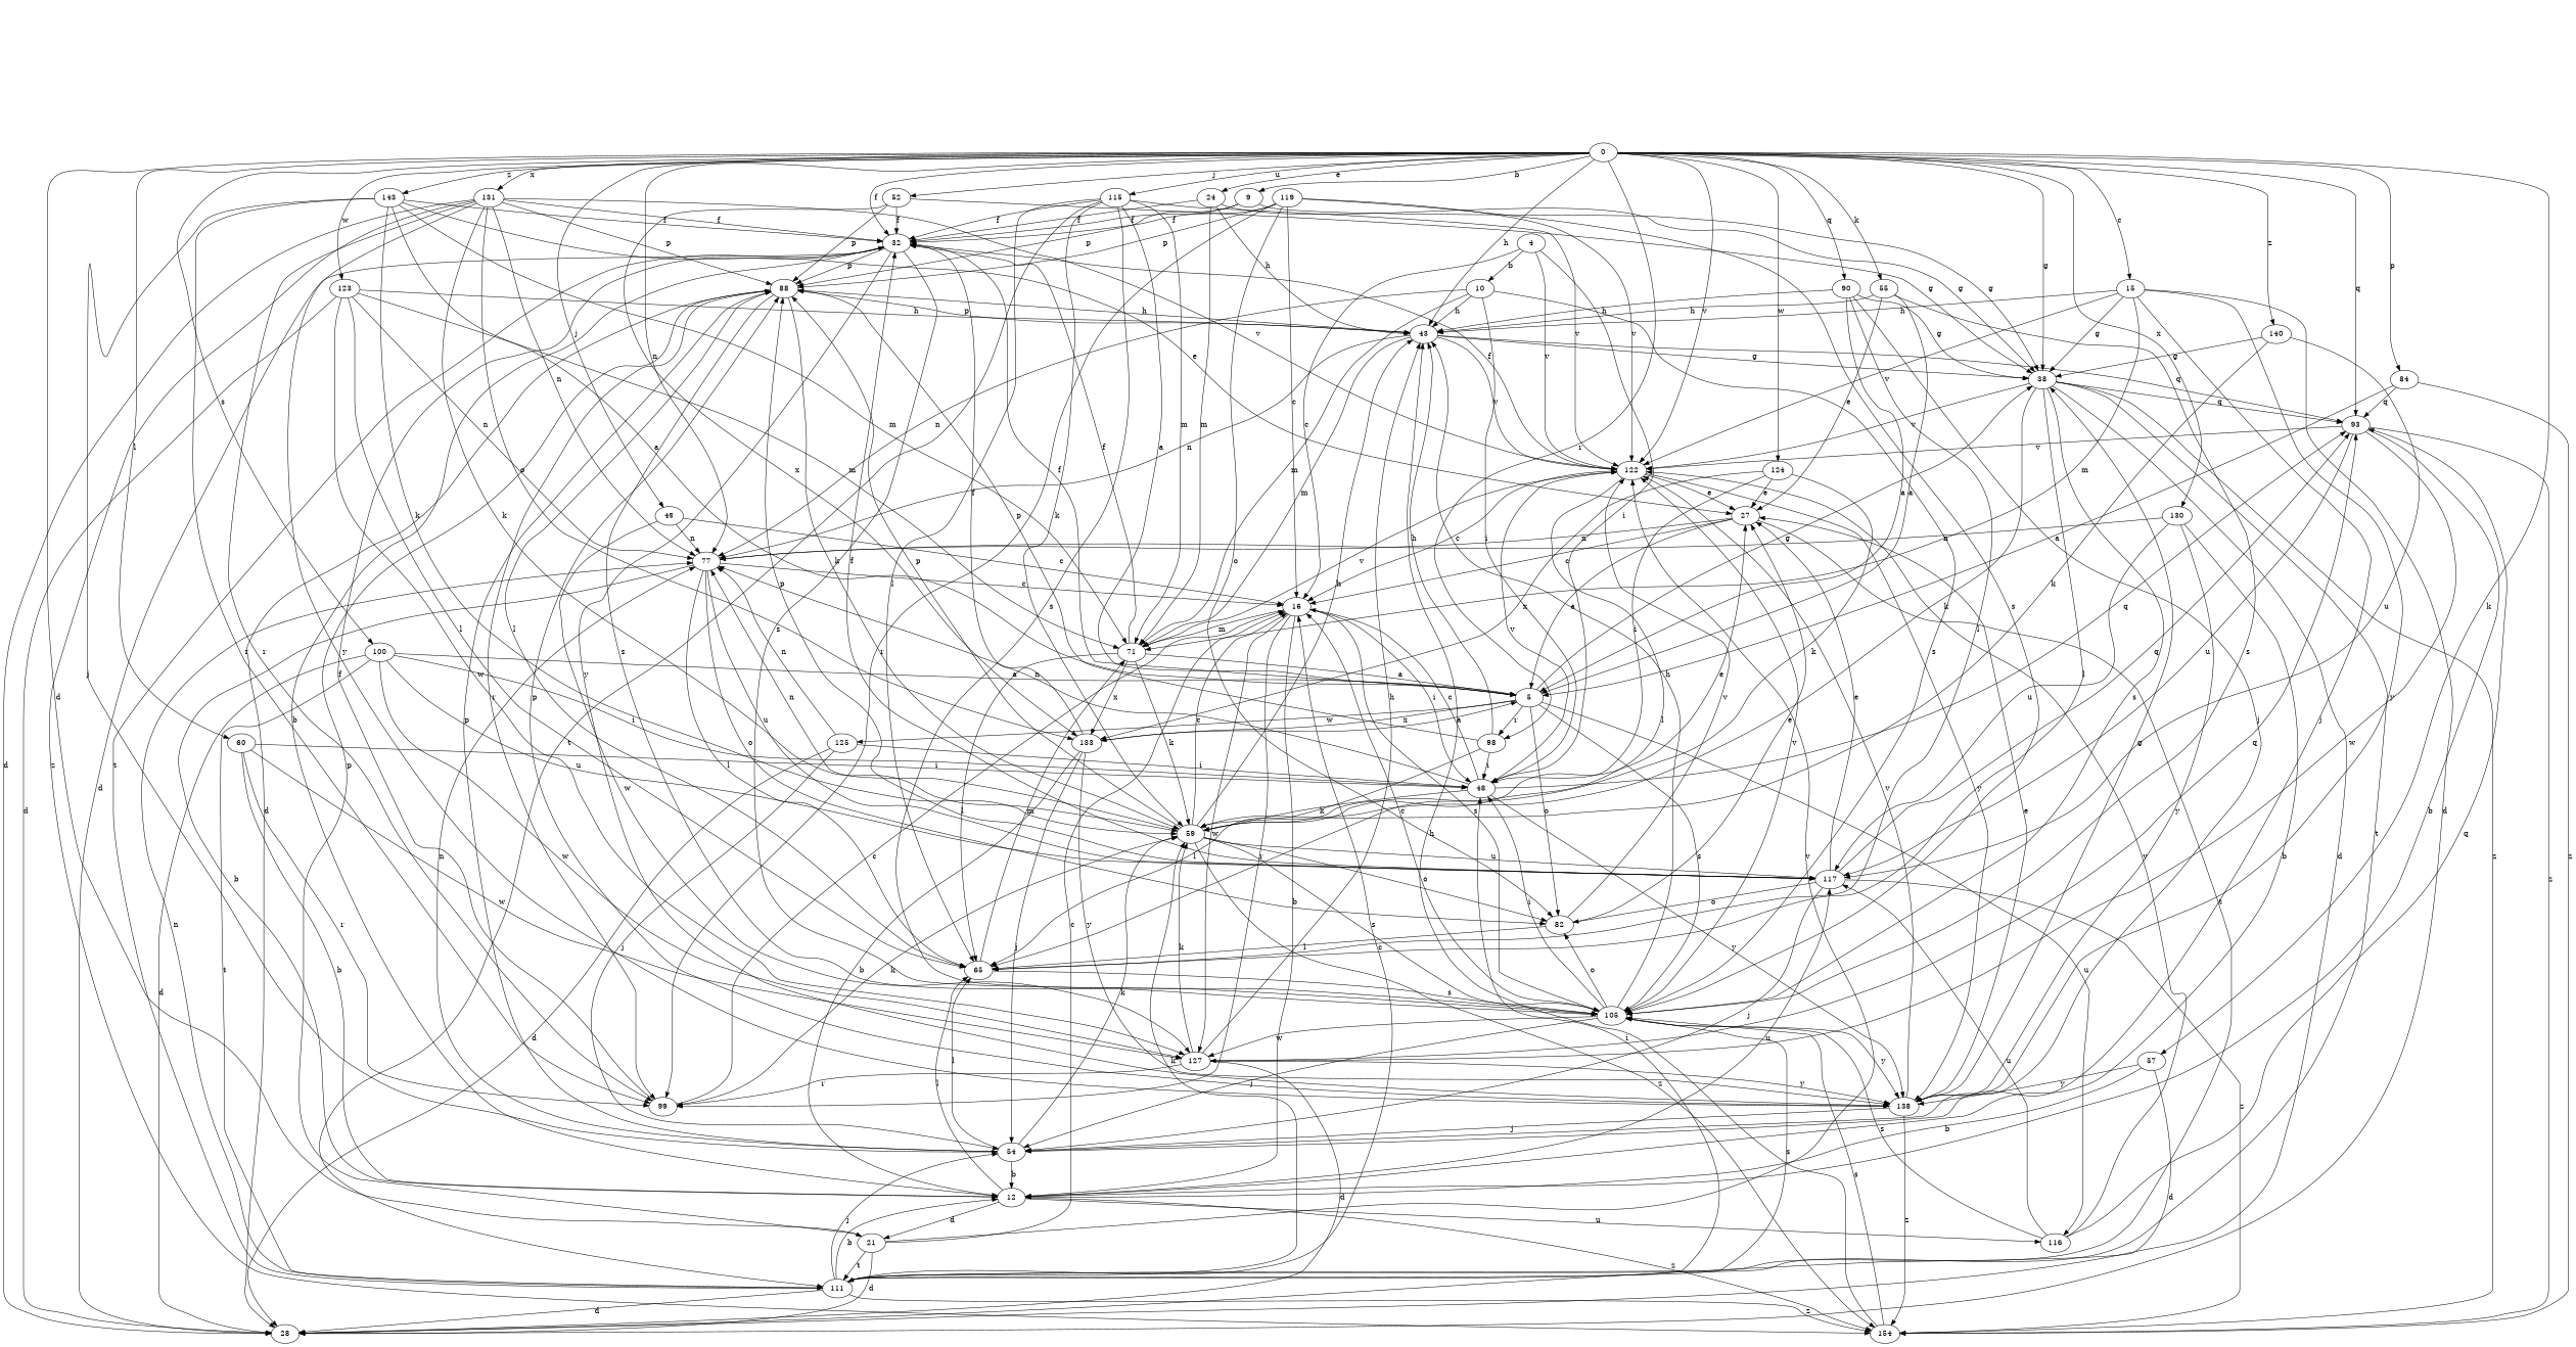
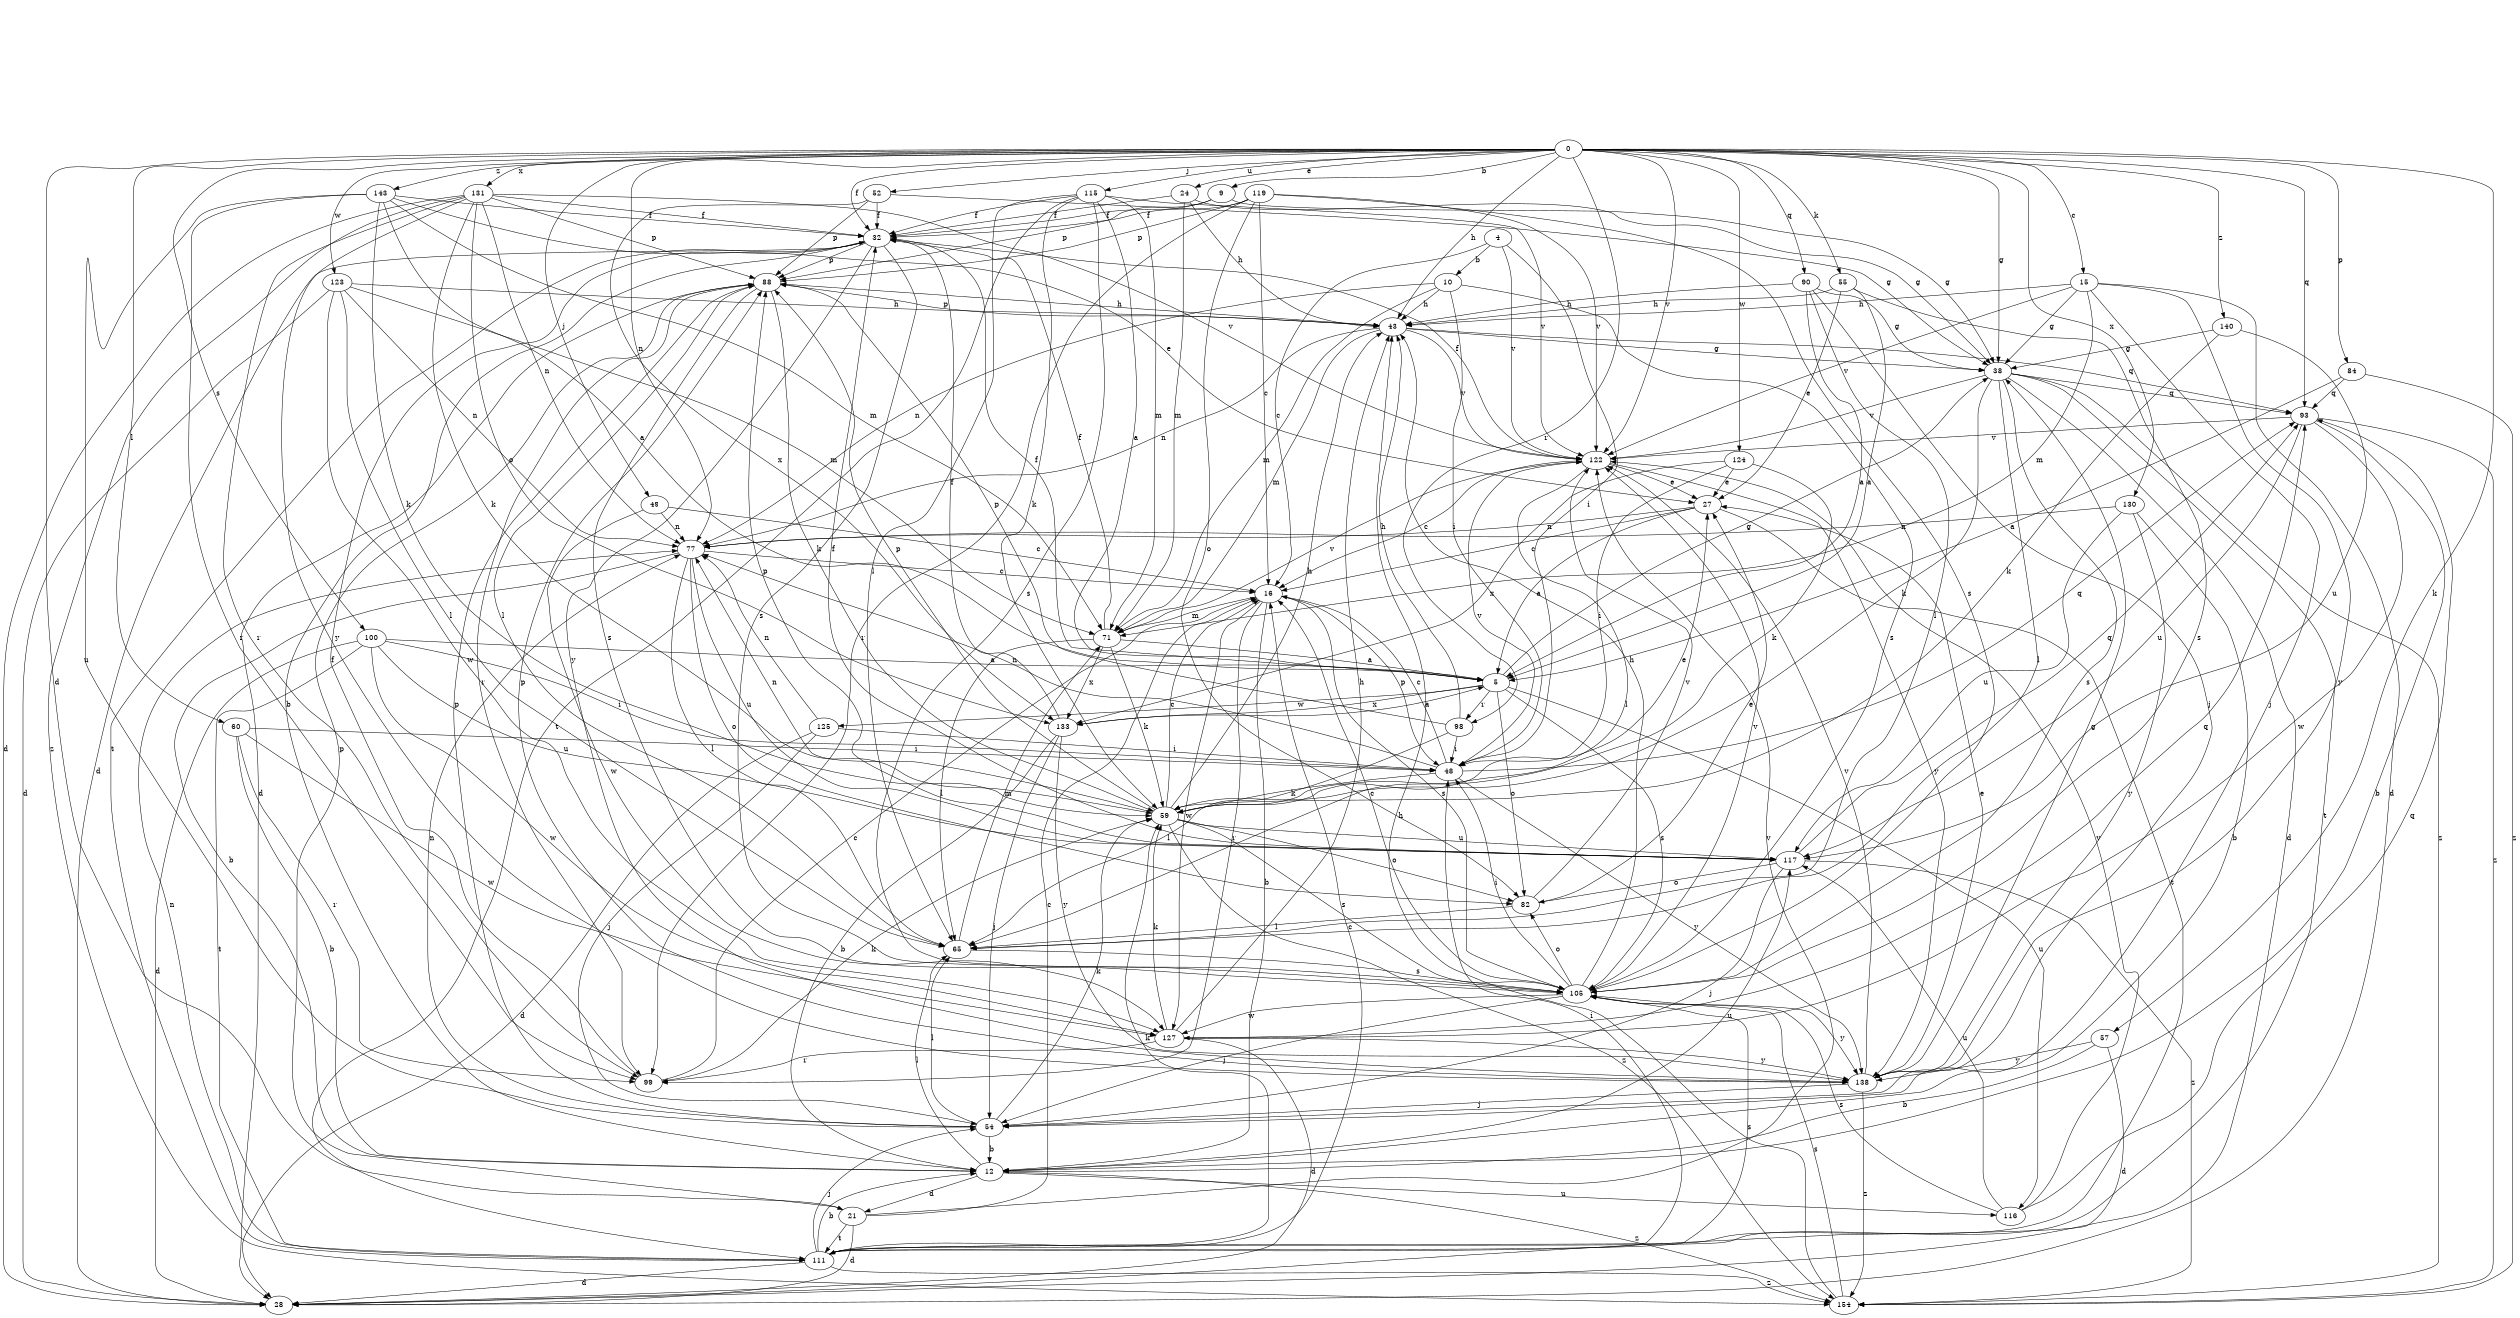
  strict digraph {
    0
    9
    15
    21
    24
    32
    38
    43
    49
    52
    55
    57
    60
    77
    84
    90
    93
    98
    100
    115
    122
    123
    124
    130
    131
    140
    143
    88
    71
    54
    n31 [label=28]
    138
    16
    111
    105
    12
    65
    n38 [label=154]
    59
    127
    133
    5
    27
    48
    99
    82
    117
    119
    4
    10
    116
    125
    0 -> 9 [label=b]
    0 -> 15 [label=c]
    0 -> 21 [label=d]
    0 -> 24 [label=e]
    0 -> 32 [label=f]
    0 -> 38 [label=g]
    0 -> 43 [label=h]
    0 -> 49 [label=j]
    0 -> 52 [label=j]
    0 -> 55 [label=k]
    0 -> 57 [label=k]
    0 -> 60 [label=l]
    0 -> 77 [label=n]
    0 -> 84 [label=p]
    0 -> 90 [label=q]
    0 -> 93 [label=q]
    0 -> 98 [label=r]
    0 -> 100 [label=s]
    0 -> 115 [label=u]
    0 -> 122 [label=v]
    0 -> 123 [label=w]
    0 -> 124 [label=w]
    0 -> 130 [label=x]
    0 -> 131 [label=x]
    0 -> 140 [label=z]
    0 -> 143 [label=z]
    9 -> 32 [label=f]
    9 -> 38 [label=g]
    9 -> 88 [label=p]
    15 -> 38 [label=g]
    15 -> 43 [label=h]
    15 -> 122 [label=v]
    15 -> 71 [label=m]
    15 -> 54 [label=j]
    15 -> n31 [label=d]
    15 -> 138 [label=y]
    21 -> 122 [label=v]
    21 -> 88 [label=p]
    21 -> n31 [label=d]
    21 -> 16 [label=c]
    21 -> 111 [label=t]
    24 -> 32 [label=f]
    24 -> 38 [label=g]
    24 -> 43 [label=h]
    24 -> 71 [label=m]
    32 -> 88 [label=p]
    32 -> n31 [label=d]
    32 -> 138 [label=y]
    32 -> 111 [label=t]
    32 -> 105 [label=s]
    32 -> 12 [label=b]
    38 -> 93 [label=q]
    38 -> 122 [label=v]
    38 -> n31 [label=d]
    38 -> 111 [label=t]
    38 -> 105 [label=s]
    38 -> 65 [label=l]
    38 -> n38 [label=z]
    38 -> 59 [label=k]
    43 -> 38 [label=g]
    43 -> 77 [label=n]
    43 -> 93 [label=q]
    43 -> 122 [label=v]
    43 -> 88 [label=p]
    43 -> 71 [label=m]
    49 -> 77 [label=n]
    49 -> 16 [label=c]
    49 -> 127 [label=w]
    52 -> 32 [label=f]
    52 -> 38 [label=g]
    52 -> 88 [label=p]
    52 -> 133 [label=x]
    55 -> 43 [label=h]
    55 -> 105 [label=s]
    55 -> 5 [label=a]
    55 -> 27 [label=e]
    57 -> n31 [label=d]
    57 -> 138 [label=y]
    57 -> 12 [label=b]
    60 -> 12 [label=b]
    60 -> 127 [label=w]
    60 -> 48 [label=i]
    60 -> 99 [label=r]
    77 -> 16 [label=c]
    77 -> 12 [label=b]
    77 -> 65 [label=l]
    77 -> 82 [label=o]
    77 -> 117 [label=u]
    84 -> 93 [label=q]
    84 -> n38 [label=z]
    84 -> 5 [label=a]
    90 -> 38 [label=g]
    90 -> 43 [label=h]
    90 -> 54 [label=j]
    90 -> 65 [label=l]
    90 -> 5 [label=a]
    93 -> 122 [label=v]
    93 -> 12 [label=b]
    93 -> n38 [label=z]
    93 -> 127 [label=w]
    93 -> 117 [label=u]
    98 -> 43 [label=h]
    98 -> 88 [label=p]
    98 -> 65 [label=l]
    98 -> 48 [label=i]
    100 -> n31 [label=d]
    100 -> 111 [label=t]
    100 -> 127 [label=w]
    100 -> 5 [label=a]
    100 -> 48 [label=i]
    100 -> 117 [label=u]
    115 -> 32 [label=f]
    115 -> 122 [label=v]
    115 -> 71 [label=m]
    115 -> 111 [label=t]
    115 -> 105 [label=s]
    115 -> 65 [label=l]
    115 -> 59 [label=k]
    115 -> 5 [label=a]
    122 -> 32 [label=f]
    122 -> 138 [label=y]
    122 -> 16 [label=c]
    122 -> 65 [label=l]
    122 -> 27 [label=e]
    123 -> 43 [label=h]
    123 -> 77 [label=n]
    123 -> 71 [label=m]
    123 -> n31 [label=d]
    123 -> 65 [label=l]
    123 -> 127 [label=w]
    124 -> 59 [label=k]
    124 -> 133 [label=x]
    124 -> 27 [label=e]
    124 -> 48 [label=i]
    130 -> 77 [label=n]
    130 -> 138 [label=y]
    130 -> 12 [label=b]
    130 -> 117 [label=u]
    131 -> 32 [label=f]
    131 -> 77 [label=n]
    131 -> 122 [label=v]
    131 -> 88 [label=p]
    131 -> n31 [label=d]
    131 -> 138 [label=y]
    131 -> n38 [label=z]
    131 -> 59 [label=k]
    131 -> 133 [label=o]
    131 -> 99 [label=r]
    140 -> 38 [label=g]
    140 -> 59 [label=k]
    140 -> 117 [label=u]
    143 -> 32 [label=f]
    143 -> 71 [label=m]
-   143 -> 54 [label=j]
+   143 -> 54 [label=u]
    143 -> 59 [label=k]
    143 -> 5 [label=a]
    143 -> 27 [label=e]
    143 -> 99 [label=r]
    88 -> 43 [label=h]
    88 -> n31 [label=d]
    88 -> 105 [label=s]
    88 -> 65 [label=l]
    88 -> 59 [label=k]
    88 -> 99 [label=r]
    71 -> 32 [label=f]
    71 -> 122 [label=v]
    71 -> 65 [label=l]
    71 -> 59 [label=k]
    71 -> 133 [label=x]
    71 -> 5 [label=a]
    54 -> 77 [label=n]
    54 -> 88 [label=p]
    54 -> 12 [label=b]
    54 -> 65 [label=l]
    54 -> 59 [label=k]
    138 -> 38 [label=g]
    138 -> 122 [label=v]
    138 -> 88 [label=p]
    138 -> 54 [label=j]
    138 -> n38 [label=z]
    138 -> 27 [label=e]
    16 -> 71 [label=m]
    16 -> 105 [label=s]
    16 -> 12 [label=b]
    16 -> 127 [label=w]
-   16 -> 48 [label=i]
+   16 -> 48 [label=p]
    16 -> 99 [label=r]
    111 -> 77 [label=n]
    111 -> 54 [label=j]
    111 -> n31 [label=d]
    111 -> 16 [label=c]
    111 -> 105 [label=s]
    111 -> 12 [label=b]
    111 -> n38 [label=z]
    111 -> 59 [label=k]
    111 -> 48 [label=i]
    105 -> 43 [label=h]
    105 -> 122 [label=v]
    105 -> 54 [label=j]
    105 -> 138 [label=y]
    105 -> 16 [label=c]
    105 -> 127 [label=w]
    105 -> 48 [label=i]
    105 -> 82 [label=o]
    12 -> 21 [label=d]
    12 -> 65 [label=l]
    12 -> n38 [label=z]
    12 -> 117 [label=u]
    12 -> 116 [label=u]
    65 -> 71 [label=m]
    65 -> 105 [label=s]
    n38 -> 43 [label=h]
    n38 -> 105 [label=s]
    59 -> 43 [label=h]
    59 -> 77 [label=n]
    59 -> 88 [label=p]
    59 -> 16 [label=c]
    59 -> 105 [label=s]
    59 -> n38 [label=z]
    59 -> 27 [label=e]
    59 -> 82 [label=o]
    59 -> 117 [label=u]
    127 -> 43 [label=h]
    127 -> 93 [label=q]
    127 -> n31 [label=d]
    127 -> 138 [label=y]
    127 -> 59 [label=k]
    127 -> 99 [label=r]
    133 -> 32 [label=f]
    133 -> 54 [label=j]
    133 -> 138 [label=y]
    133 -> 12 [label=b]
    133 -> 5 [label=a]
    5 -> 32 [label=f]
    5 -> 38 [label=g]
    5 -> 98 [label=r]
    5 -> 105 [label=s]
    5 -> 133 [label=x]
    5 -> 82 [label=o]
    5 -> 116 [label=u]
    5 -> 125 [label=w]
    27 -> 77 [label=n]
    27 -> 16 [label=c]
    27 -> 111 [label=t]
    27 -> 5 [label=a]
    48 -> 77 [label=n]
    48 -> 93 [label=q]
    48 -> 122 [label=v]
    48 -> 138 [label=y]
    48 -> 16 [label=c]
    48 -> 59 [label=k]
    99 -> 32 [label=f]
    99 -> 16 [label=c]
    99 -> 59 [label=k]
    82 -> 122 [label=v]
    82 -> 65 [label=l]
    82 -> 27 [label=e]
    117 -> 32 [label=f]
    117 -> 93 [label=q]
    117 -> 88 [label=p]
    117 -> 54 [label=j]
    117 -> n38 [label=z]
-   117 -> 27 [label=e]
    117 -> 82 [label=o]
    119 -> 32 [label=f]
    119 -> 122 [label=v]
    119 -> 88 [label=p]
    119 -> 16 [label=c]
    119 -> 105 [label=s]
    119 -> 99 [label=r]
    119 -> 82 [label=o]
    4 -> 122 [label=v]
    4 -> 16 [label=c]
    4 -> 48 [label=i]
    4 -> 10 [label=b]
    10 -> 43 [label=h]
    10 -> 77 [label=n]
    10 -> 71 [label=m]
    10 -> 105 [label=s]
    10 -> 48 [label=i]
    116 -> 93 [label=q]
    116 -> 122 [label=v]
    116 -> 105 [label=s]
    116 -> 117 [label=u]
    125 -> 77 [label=n]
    125 -> 54 [label=j]
    125 -> n31 [label=d]
    125 -> 48 [label=i]
  }
